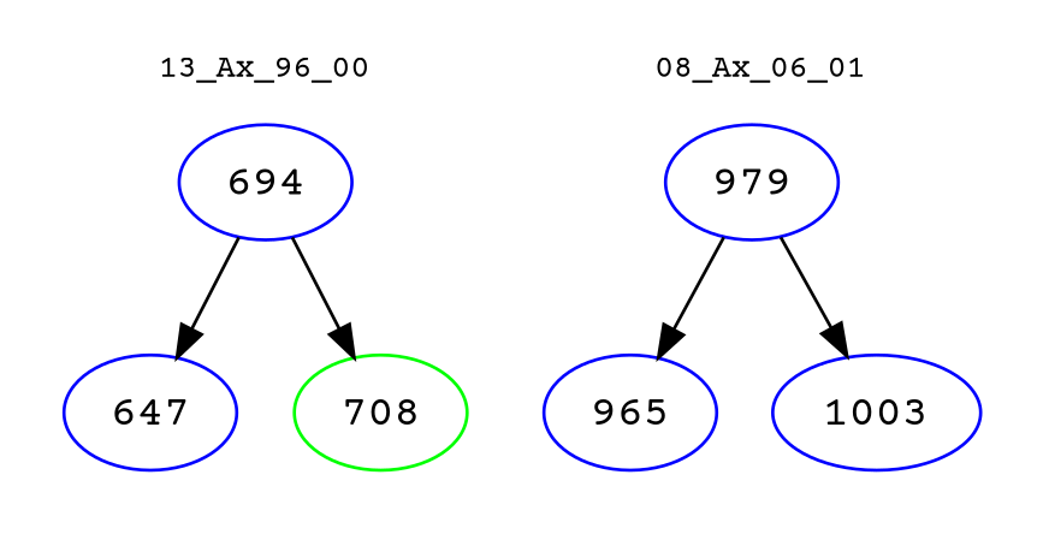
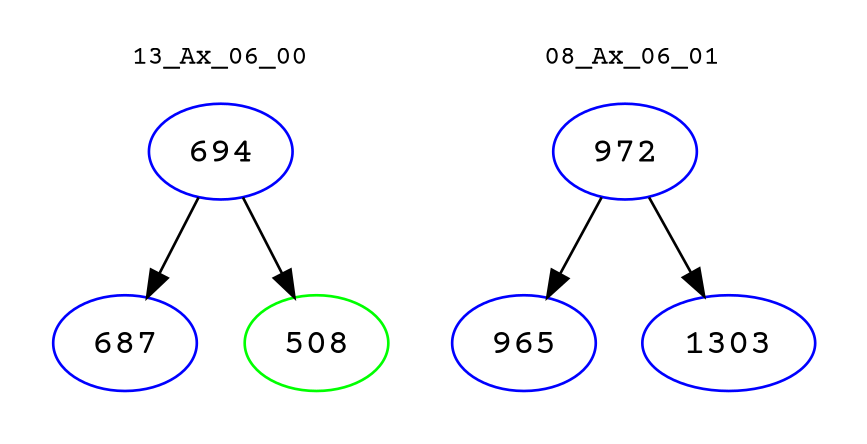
  digraph {
    fontname="Courier Prime"
    node [color=blue fontname="Courier Prime"]
    edge [color=black fontname="Courier Prime"]
    n1 [label=694]
-   n2 [label=647]
-   n3 [color=green label=708]
-   n4 [label=979]
+   n2 [label=687]
+   n3 [color=green label=508]
+   n4 [label=972]
    n5 [label=965]
-   n6 [label=1003]
+   n6 [label=1303]
    subgraph cluster_1 {
      color=white
      fontsize=10
-     label="13_Ax_96_00"
+     label="13_Ax_06_00"
      n1
      n2
      n3
    }
    subgraph cluster_2 {
      color=white
      fontsize=10
      label="08_Ax_06_01"
      n4
      n5
      n6
    }
    n1 -> n2
    n1 -> n3
    n4 -> n5
    n4 -> n6
  }
